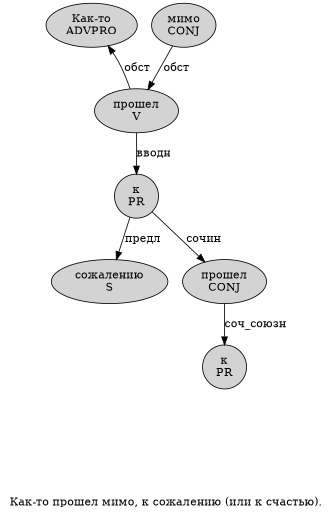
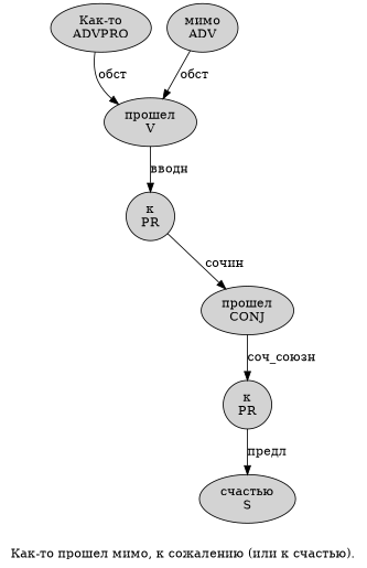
  digraph {
    label="Как-то прошел мимо, к сожалению (или к счастью)."
    node [fillcolor=lightgray penwidth=1 shape=ellipse style=filled]
    n1 [label="Как-то\nADVPRO"]
    n2 [label="прошел\nV"]
    n3 [label="к\nPR"]
-   n4 [label="мимо\nCONJ"]
-   n5 [label="сожалению\nS"]
+   n4 [label="мимо\nADV"]
    n6 [label="прошел\nCONJ"]
    n7 [label="к\nPR"]
-   n2 -> n1 [label="обст"]
+   n8 [label="счастью\nS"]
+   n1 -> n2 [label="обст"]
    n2 -> n3 [label="вводн"]
-   n3 -> n5 [label="предл"]
    n3 -> n6 [label="сочин"]
    n4 -> n2 [label="обст"]
    n6 -> n7 [label="соч_союзн"]
+   n7 -> n8 [label="предл"]
  }
